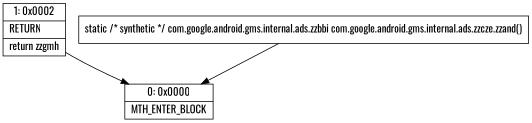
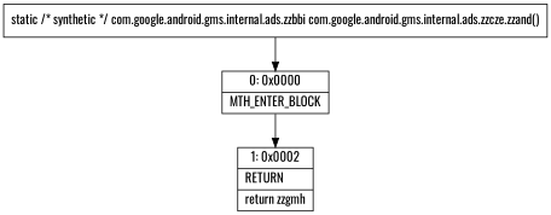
  digraph {
    fontname=Oswald
    node [shape=record fontname=Oswald]
    edge [fontname=Oswald]
    n1 [label="{0\:\ 0x0000|MTH_ENTER_BLOCK\l}"]
    n2 [label="{1\:\ 0x0002|RETURN\l|return zzgmh\l}"]
    n3 [label="{static \/* synthetic *\/ com.google.android.gms.internal.ads.zzbbi com.google.android.gms.internal.ads.zzcze.zzand() }"]
-   n2 -> n1
+   n1 -> n2
    n3 -> n1
  }
